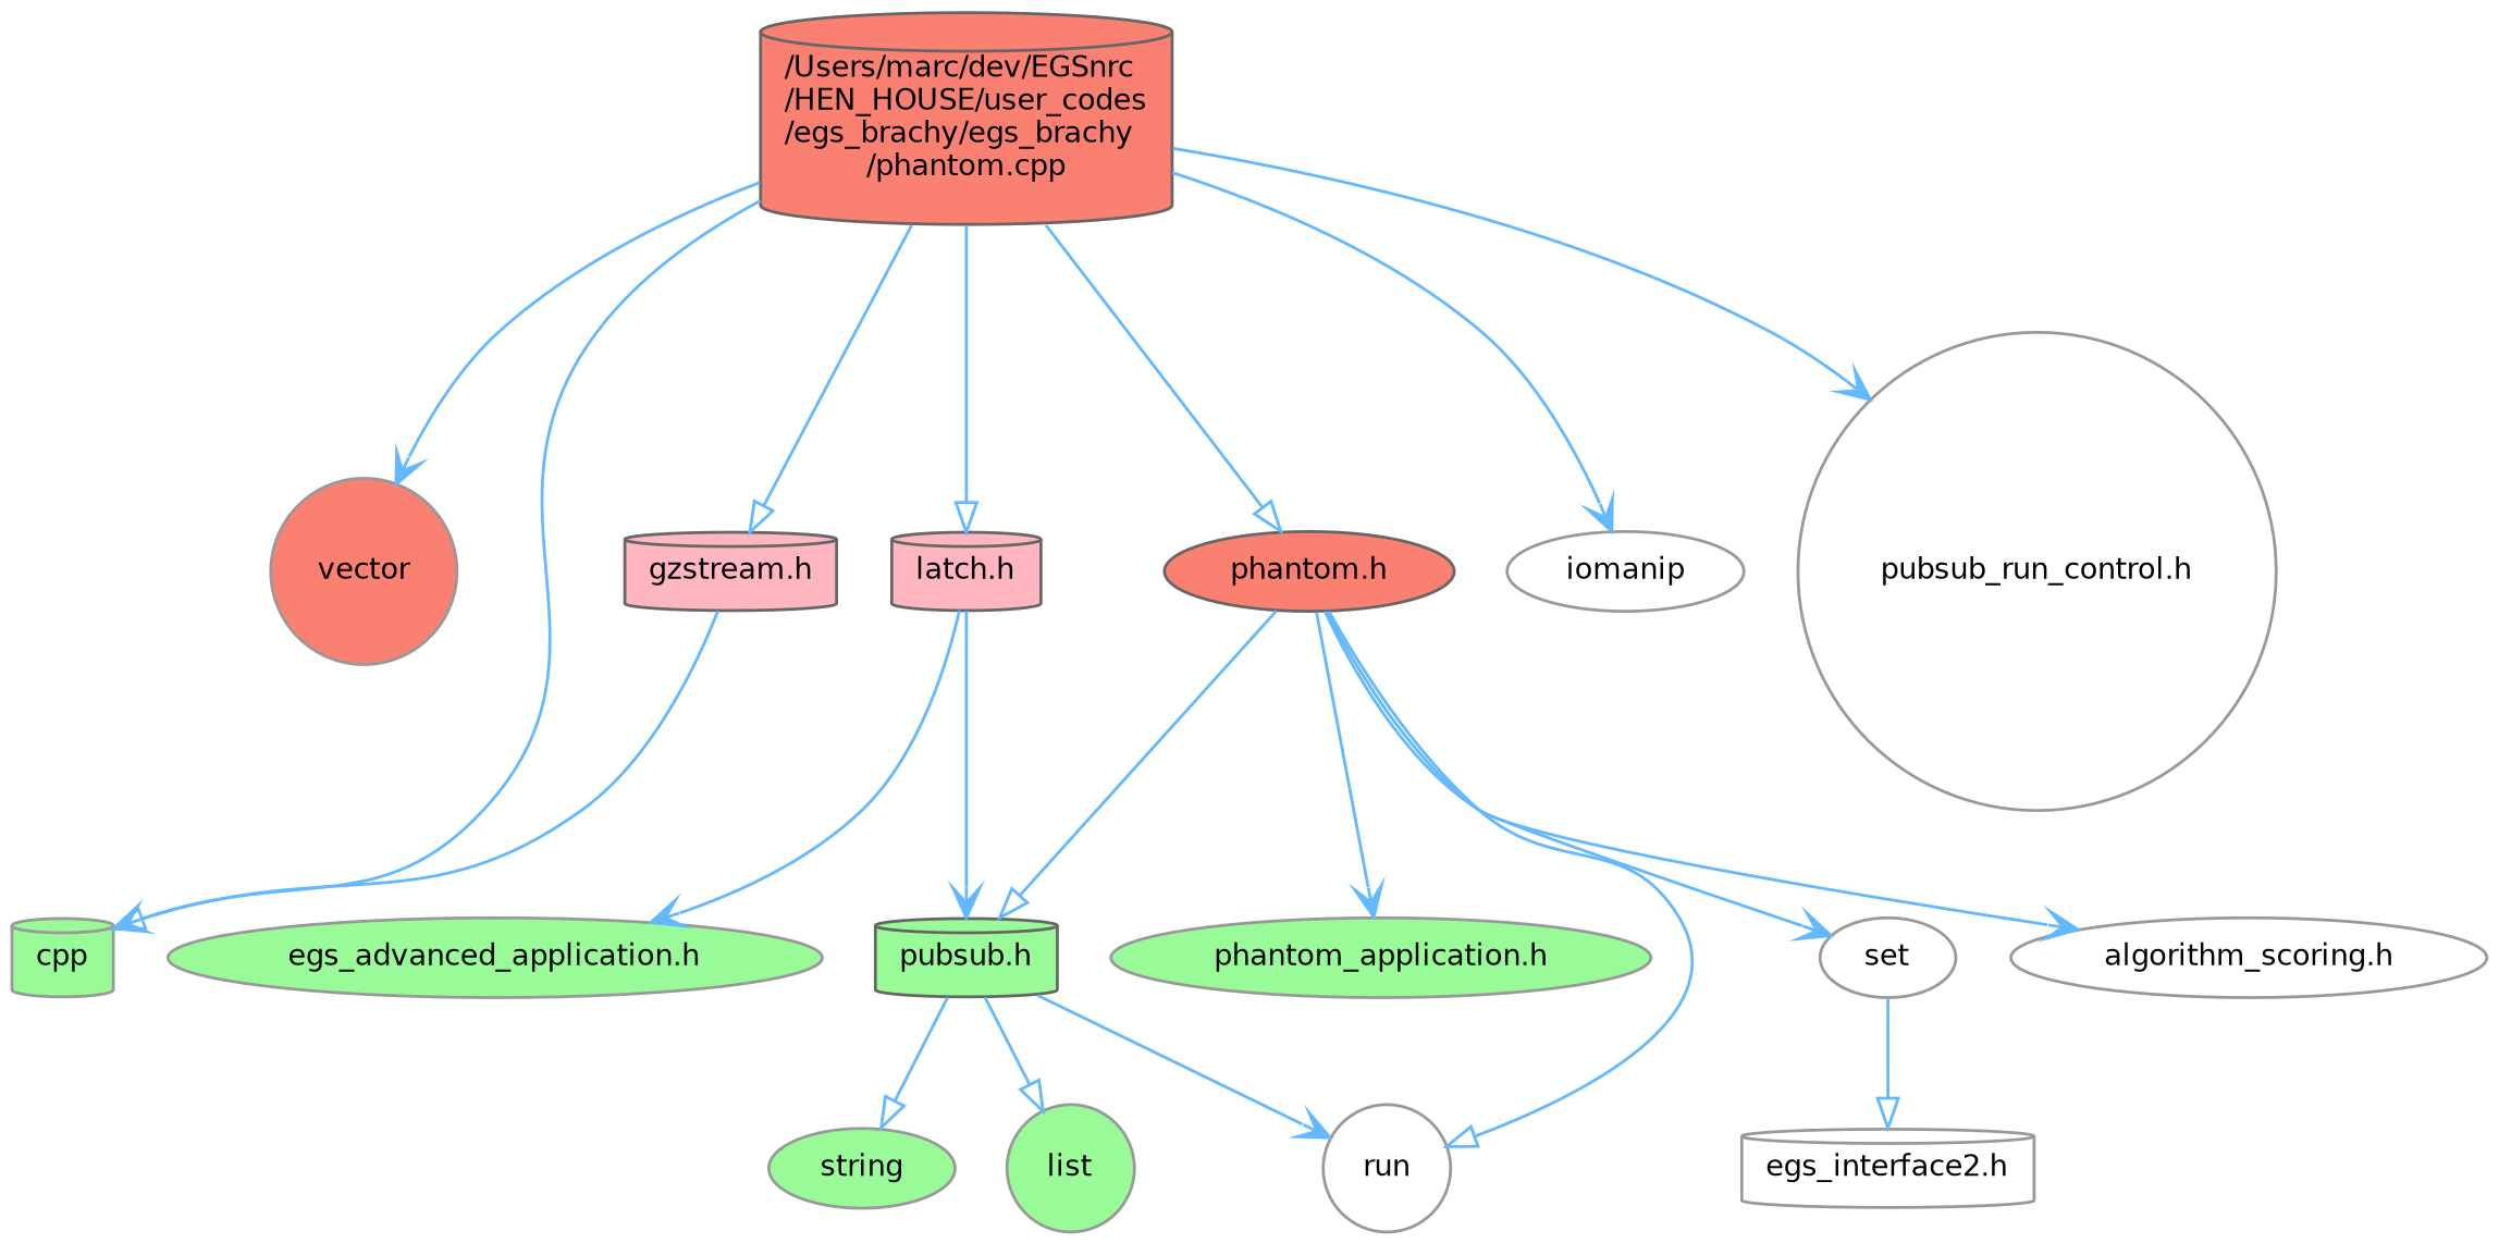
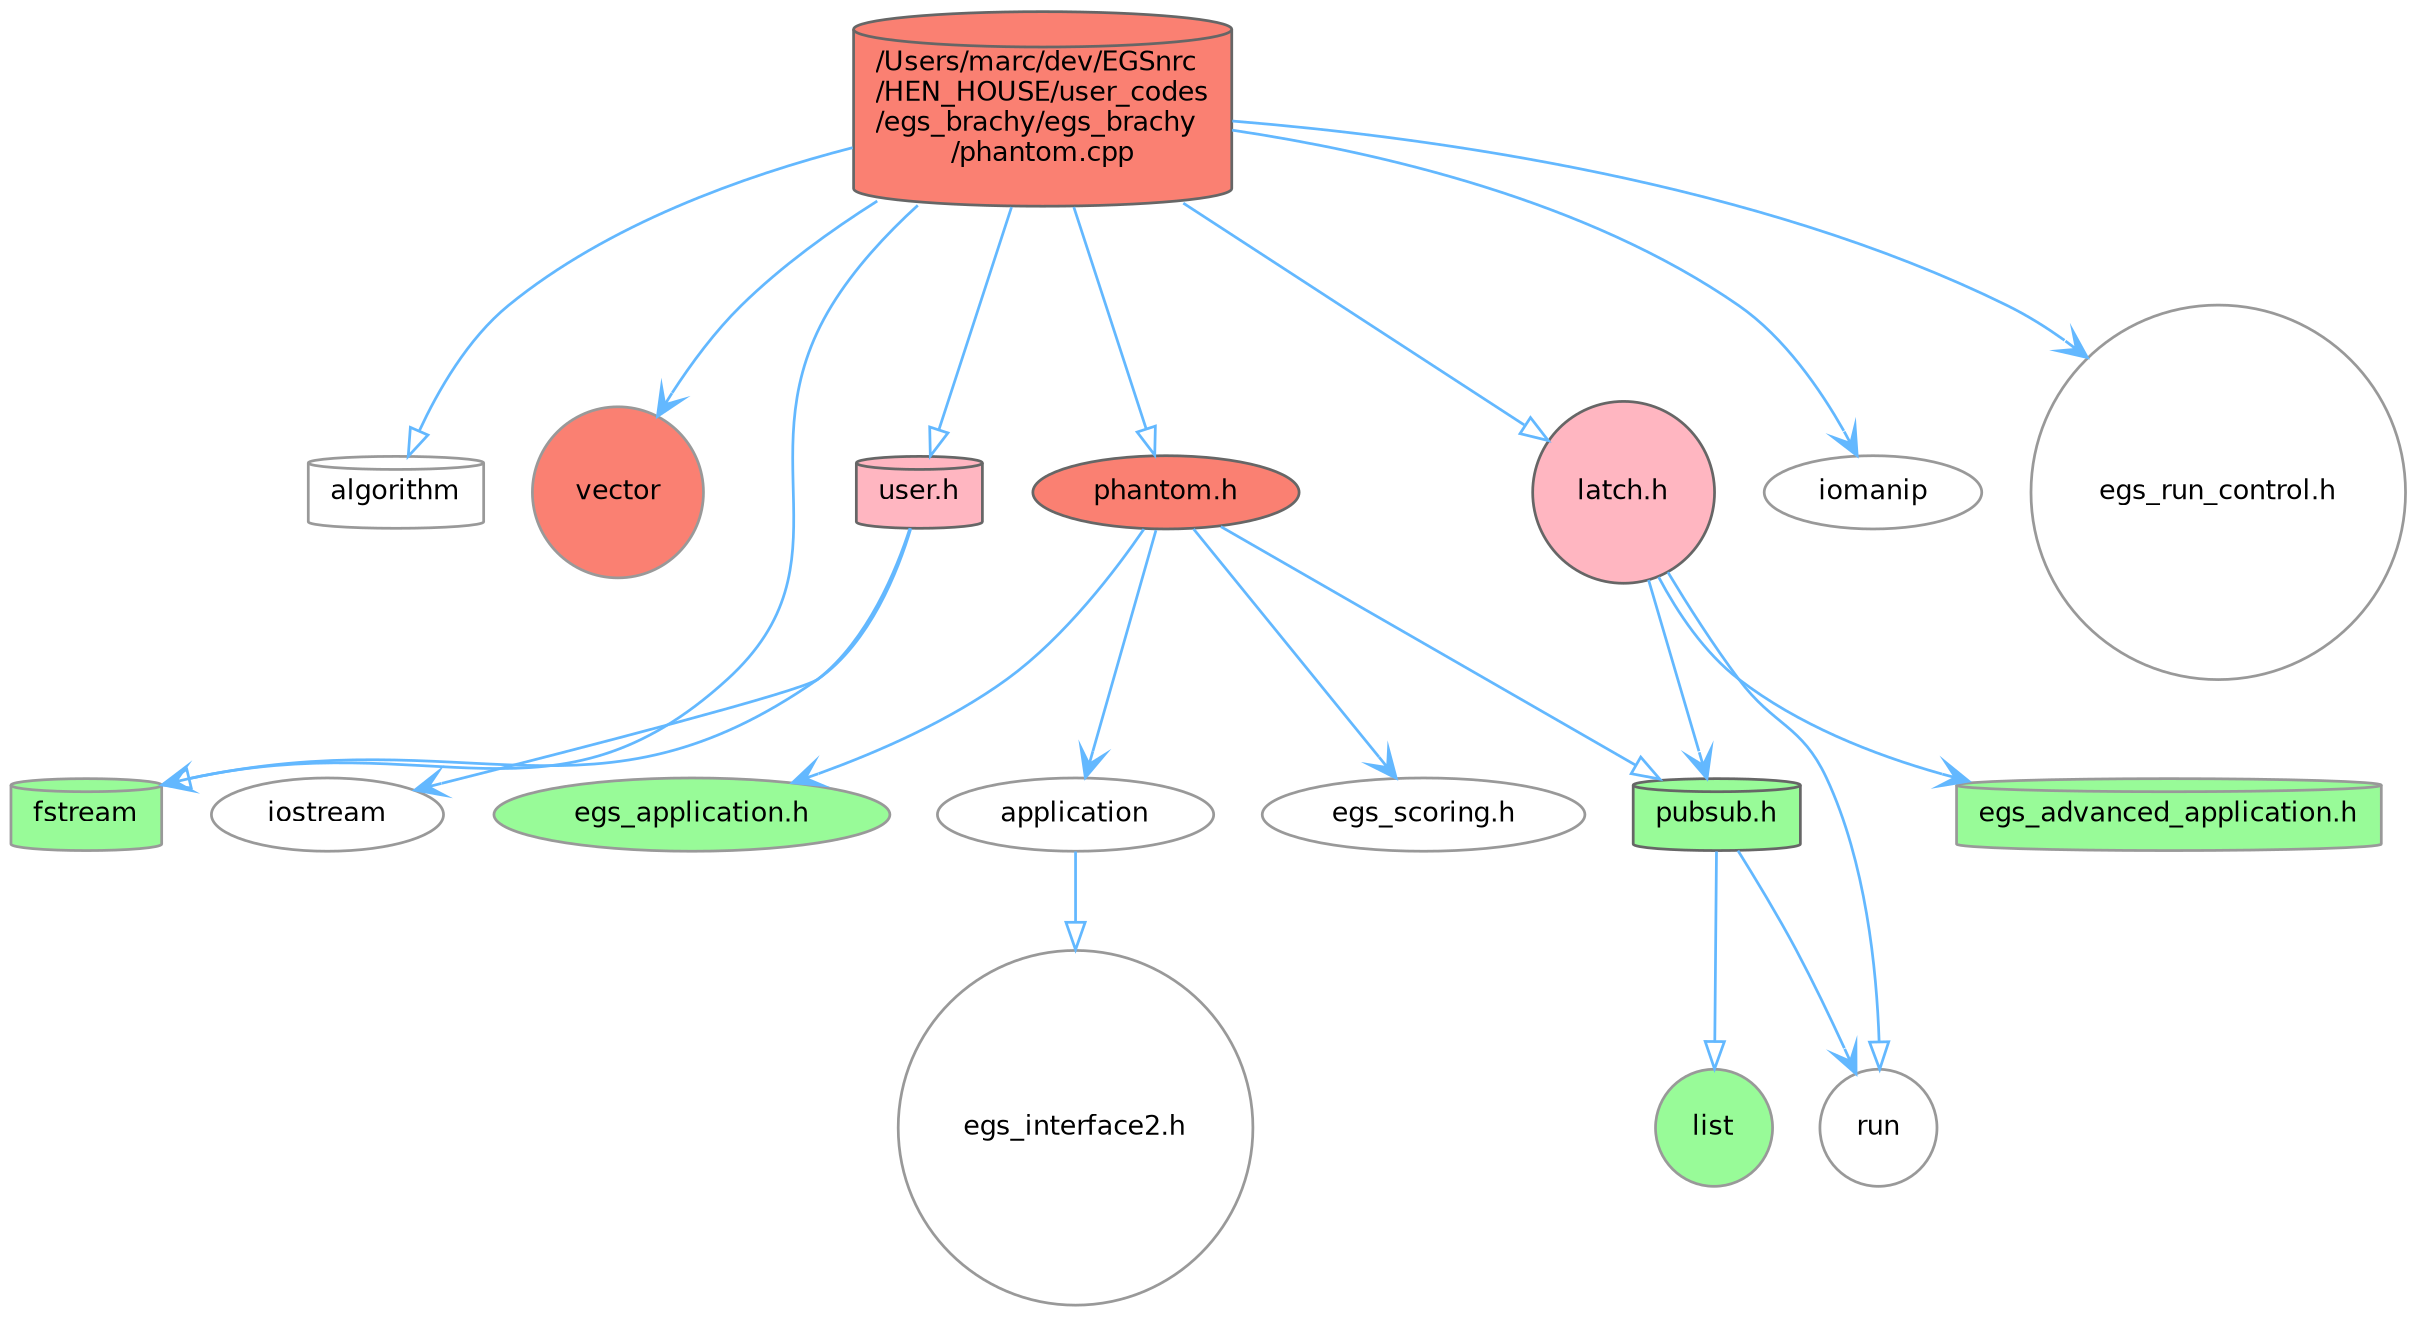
  digraph {
    node [color=grey60 fillcolor=white fontname=Helvetica fontsize=10 shape=cylinder style=filled]
    edge [arrowhead=vee color=steelblue1 fontname=Helvetica fontsize=10 labelfontname=Helvetica labelfontsize=10 style=solid]
    n1 [color=gray40 fillcolor=salmon fontcolor=black height=0.2 label="/Users/marc/dev/EGSnrc\l/HEN_HOUSE/user_codes\l/egs_brachy/egs_brachy\l/phantom.cpp" width=0.4]
+   n2 [height=0.2 label=algorithm width=0.4]
    n3 [fillcolor=salmon height=0.2 label=vector shape=circle width=0.4]
-   n4 [fillcolor=palegreen height=0.2 label=cpp width=0.4]
+   n4 [fillcolor=palegreen height=0.2 label=fstream width=0.4]
    n5 [color=grey40 fillcolor=salmon height=0.2 label="phantom.h" shape=ellipse width=0.4]
    n6 [height=0.2 label=iomanip shape=ellipse width=0.4]
-   n7 [color=grey40 fillcolor=lightpink height=0.2 label="gzstream.h" width=0.4]
-   n8 [color=grey40 fillcolor=lightpink height=0.2 label="latch.h" width=0.4]
-   n9 [height=0.2 label="pubsub_run_control.h" shape=circle width=0.4]
+   n7 [color=grey40 fillcolor=lightpink height=0.2 label="user.h" width=0.4]
+   n8 [color=grey40 fillcolor=lightpink height=0.2 label="latch.h" shape=circle width=0.4]
+   n9 [height=0.2 label="egs_run_control.h" shape=circle width=0.4]
    n10 [height=0.2 label=run shape=circle width=0.4]
-   n11 [height=0.2 label=set shape=ellipse width=0.4]
-   n12 [height=0.2 label="algorithm_scoring.h" shape=ellipse width=0.4]
-   n13 [fillcolor=palegreen height=0.2 label="phantom_application.h" shape=ellipse width=0.4]
+   n11 [height=0.2 label=application shape=ellipse width=0.4]
+   n12 [height=0.2 label="egs_scoring.h" shape=ellipse width=0.4]
+   n13 [fillcolor=palegreen height=0.2 label="egs_application.h" shape=ellipse width=0.4]
    n14 [color=grey40 fillcolor=palegreen height=0.2 label="pubsub.h" width=0.4]
-   n16 [fillcolor=palegreen height=0.2 label="egs_advanced_application.h" shape=ellipse width=0.4]
-   n17 [height=0.2 label="egs_interface2.h" width=0.4]
+   n15 [height=0.2 label=iostream shape=ellipse width=0.4]
+   n16 [fillcolor=palegreen height=0.2 label="egs_advanced_application.h" width=0.4]
+   n17 [height=0.2 label="egs_interface2.h" shape=circle width=0.4]
    n18 [fillcolor=palegreen height=0.2 label=list shape=circle width=0.4]
-   n19 [fillcolor=palegreen height=0.2 label=string shape=ellipse width=0.4]
+   n1 -> n2 [arrowhead=onormal]
    n1 -> n3
    n1 -> n4 [arrowhead=onormal]
    n1 -> n5 [arrowhead=onormal]
    n1 -> n6
    n1 -> n7 [arrowhead=onormal]
    n1 -> n8 [arrowhead=onormal]
    n1 -> n9
-   n5 -> n10 [arrowhead=onormal]
+   n8 -> n10 [arrowhead=onormal]
    n5 -> n11
    n5 -> n12
    n5 -> n13
    n5 -> n14 [arrowhead=onormal]
    n7 -> n4
+   n7 -> n15
    n8 -> n14
    n8 -> n16
    n11 -> n17 [arrowhead=onormal]
    n14 -> n10
    n14 -> n18 [arrowhead=onormal]
-   n14 -> n19 [arrowhead=onormal]
  }
